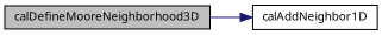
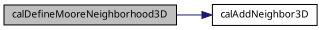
  digraph {
    rankdir=LR
    fontname="Noto Sans"
    node [color=black fontname="Noto Sans" fontsize=10 shape=record style=filled]
    n1 [fillcolor=grey75 fontcolor=black height=0.2 label=calDefineMooreNeighborhood3D width=0.4]
-   n2 [fillcolor=white height=0.2 label=calAddNeighbor1D width=0.4]
+   n2 [fillcolor=white height=0.2 label=calAddNeighbor3D width=0.4]
    n1 -> n2 [color=midnightblue fontname="Noto Sans" fontsize=10 labelfontname=Helvetica labelfontsize=10 style=solid]
  }
